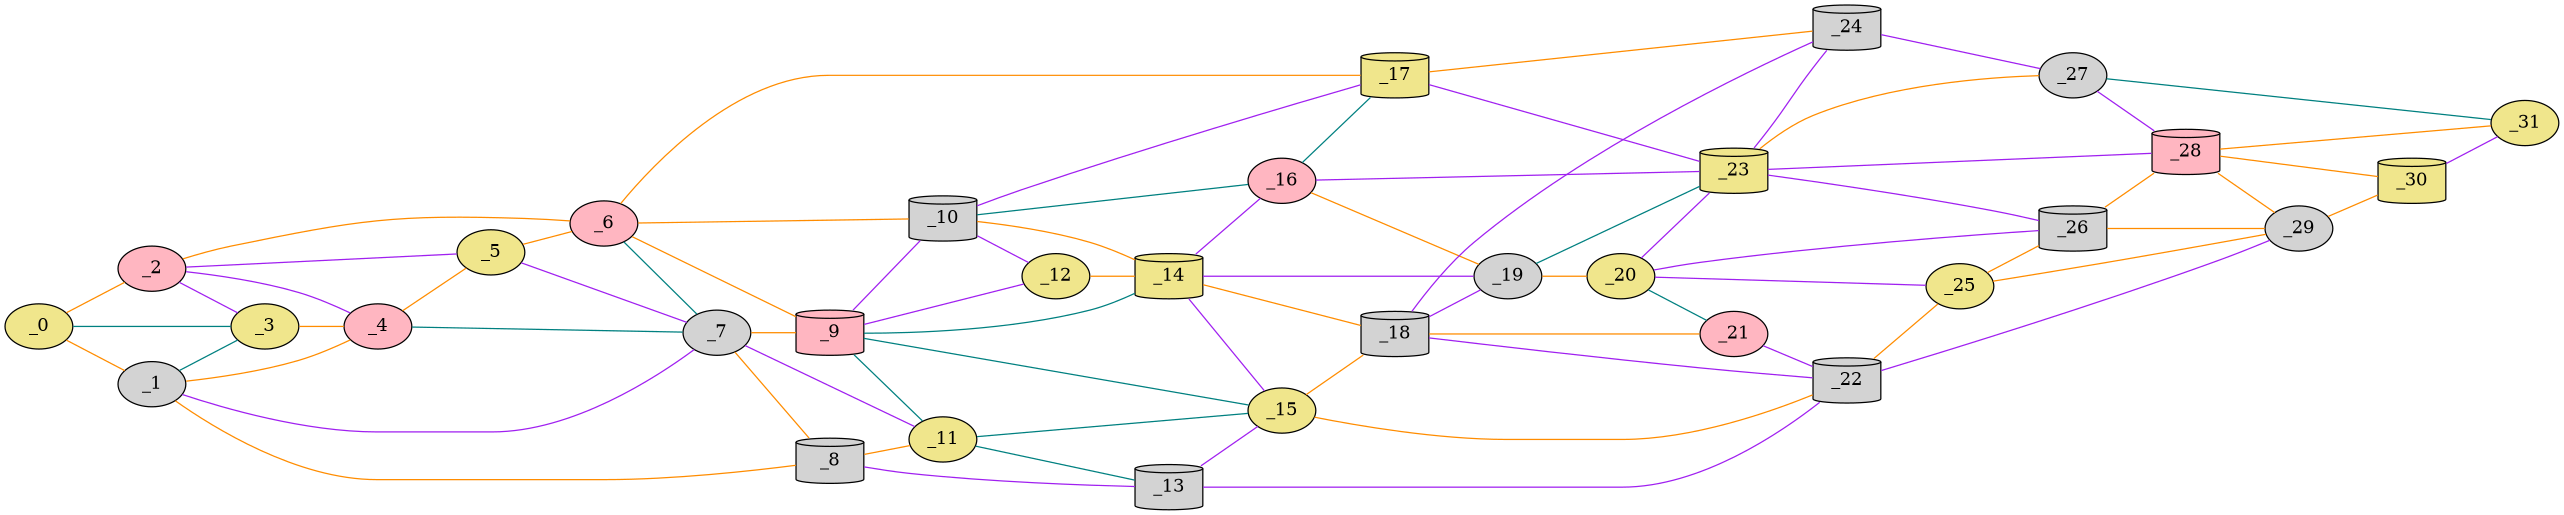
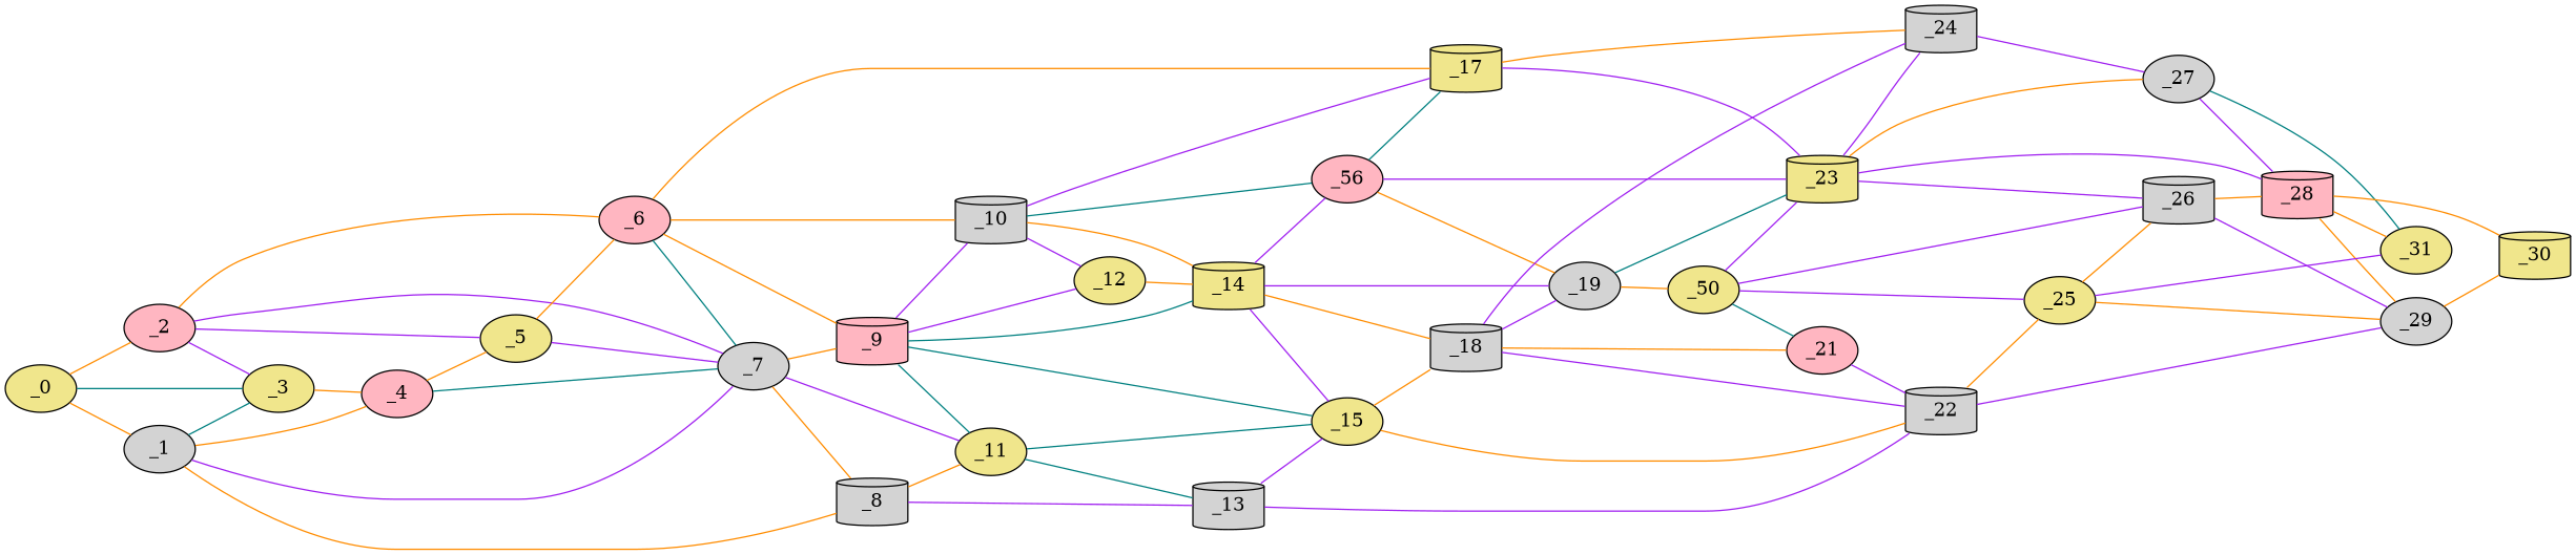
  graph {
    rankdir=LR
    node [fillcolor=khaki shape=ellipse style=filled x=65 y=50]
    edge [color=purple valence=2]
    _0 [x=4 y=56]
    _1 [fillcolor=lightgrey x=7 y=38]
    _2 [fillcolor=lightpink x=10 y=61]
    _3 [x=14]
    _4 [fillcolor=lightpink x=17]
    _7 [fillcolor=lightgrey x=30]
    _8 [fillcolor=lightgrey shape=cylinder x=43 y=29]
    _5 [x=24 y=56]
    _6 [fillcolor=lightpink x=27 y=71]
    _9 [fillcolor=lightpink shape=cylinder x=53 y=65]
    _11 [x=59 y=39]
    _13 [fillcolor=lightgrey shape=cylinder y=40]
    _10 [fillcolor=lightgrey shape=cylinder x=56 y=86]
    _17 [shape=cylinder x=75 y=96]
    _12 [x=60 y=76]
    _14 [shape=cylinder y=75]
    _15 [x=68 y=57]
    _22 [fillcolor=lightgrey shape=cylinder x=91 y=54]
-   _16 [fillcolor=lightpink x=74 y=84]
+   _16 [fillcolor=lightpink x=74 y=84 label=_56]
    _23 [shape=cylinder x=91 y=92]
    _24 [fillcolor=lightgrey shape=cylinder x=92 y=98]
    _18 [fillcolor=lightgrey shape=cylinder x=77 y=65]
    _19 [fillcolor=lightgrey x=79 y=74]
    _26 [fillcolor=lightgrey shape=cylinder x=100 y=66]
    _27 [fillcolor=lightgrey x=101 y=96]
    _28 [fillcolor=lightpink shape=cylinder x=103 y=91]
    _25 [x=97 y=64]
    _29 [fillcolor=lightgrey x=108 y=66]
    _21 [fillcolor=lightpink x=89 y=61]
-   _20 [x=84 y=70]
+   _20 [x=84 y=70 label=_50]
    _30 [shape=cylinder x=124 y=80]
    _31 [x=125 y=90]
    _0 -- _1 [color=darkorange valence=1]
    _0 -- _2 [color=darkorange valence=1]
    _0 -- _3 [color=teal]
    _1 -- _3 [color=teal valence=1]
    _1 -- _4 [color=darkorange valence=1]
    _1 -- _7
    _1 -- _8 [color=darkorange valence=1]
    _2 -- _3
-   _2 -- _4
+   _2 -- _7
    _2 -- _5
    _2 -- _6 [color=darkorange valence=1]
    _3 -- _4 [color=darkorange valence=1]
    _4 -- _7 [color=teal]
    _4 -- _5 [color=darkorange valence=1]
    _7 -- _8 [color=darkorange valence=1]
    _7 -- _9 [color=darkorange valence=1]
    _7 -- _11 [valence=1]
    _8 -- _11 [color=darkorange]
    _8 -- _13 [valence=1]
    _5 -- _7
    _5 -- _6 [color=darkorange valence=1]
    _6 -- _7 [color=teal]
    _6 -- _9 [color=darkorange]
    _6 -- _10 [color=darkorange valence=1]
    _6 -- _17 [color=darkorange valence=1]
    _9 -- _11 [color=teal]
    _9 -- _10 [valence=1]
    _9 -- _12 [valence=1]
    _9 -- _14 [color=teal]
    _9 -- _15 [color=teal]
    _11 -- _13 [color=teal]
    _11 -- _15 [color=teal]
    _13 -- _15
    _13 -- _22 [valence=1]
    _10 -- _17
    _10 -- _12
    _10 -- _14 [color=darkorange]
    _10 -- _16 [color=teal]
    _17 -- _23
    _17 -- _24 [color=darkorange valence=1]
    _12 -- _14 [color=darkorange]
    _14 -- _15
    _14 -- _16 [valence=1]
    _14 -- _18 [color=darkorange]
    _14 -- _19
    _15 -- _22 [color=darkorange]
    _15 -- _18 [color=darkorange]
    _22 -- _25 [color=darkorange valence=1]
    _22 -- _29 [valence=1]
    _16 -- _17 [color=teal valence=1]
    _16 -- _23 [valence=1]
    _16 -- _19 [color=darkorange]
    _23 -- _24
    _23 -- _26 [valence=1]
    _23 -- _27 [color=darkorange]
    _23 -- _28
    _24 -- _27 [valence=1]
    _18 -- _22 [valence=1]
    _18 -- _24 [valence=1]
    _18 -- _19
    _18 -- _21 [color=darkorange]
    _19 -- _23 [color=teal valence=1]
    _19 -- _20 [color=darkorange]
    _26 -- _28 [color=darkorange]
-   _26 -- _29 [color=darkorange]
+   _26 -- _29
    _27 -- _28 [valence=1]
    _27 -- _31 [color=teal valence=1]
    _28 -- _29 [color=darkorange valence=1]
    _28 -- _30 [color=darkorange]
    _28 -- _31 [color=darkorange]
    _25 -- _26 [color=darkorange]
    _25 -- _29 [color=darkorange]
    _29 -- _30 [color=darkorange valence=1]
    _21 -- _22
    _20 -- _23 [valence=1]
    _20 -- _26
    _20 -- _25
    _20 -- _21 [color=teal]
-   _30 -- _31 [valence=1]
+   _25 -- _31 [valence=1]
  }
